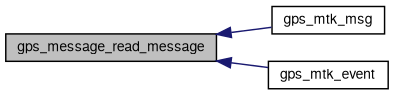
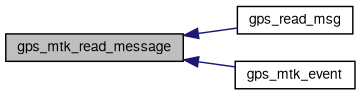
  digraph {
    rankdir=LR
    node [color=black fillcolor=white fontname=FreeSans fontsize=10 shape=record style=filled]
    edge [color=midnightblue dir=back fontname=FreeSans fontsize=10 labelfontname=FreeSans labelfontsize=10 style=solid]
-   n1 [fillcolor=grey75 fontcolor=black height=0.2 label=gps_message_read_message width=0.4]
-   n2 [height=0.2 label=gps_mtk_msg width=0.4]
+   n1 [fillcolor=grey75 fontcolor=black height=0.2 label=gps_mtk_read_message width=0.4]
+   n2 [height=0.2 label=gps_read_msg width=0.4]
    n3 [height=0.2 label=gps_mtk_event width=0.4]
    n1 -> n2
    n1 -> n3
  }
